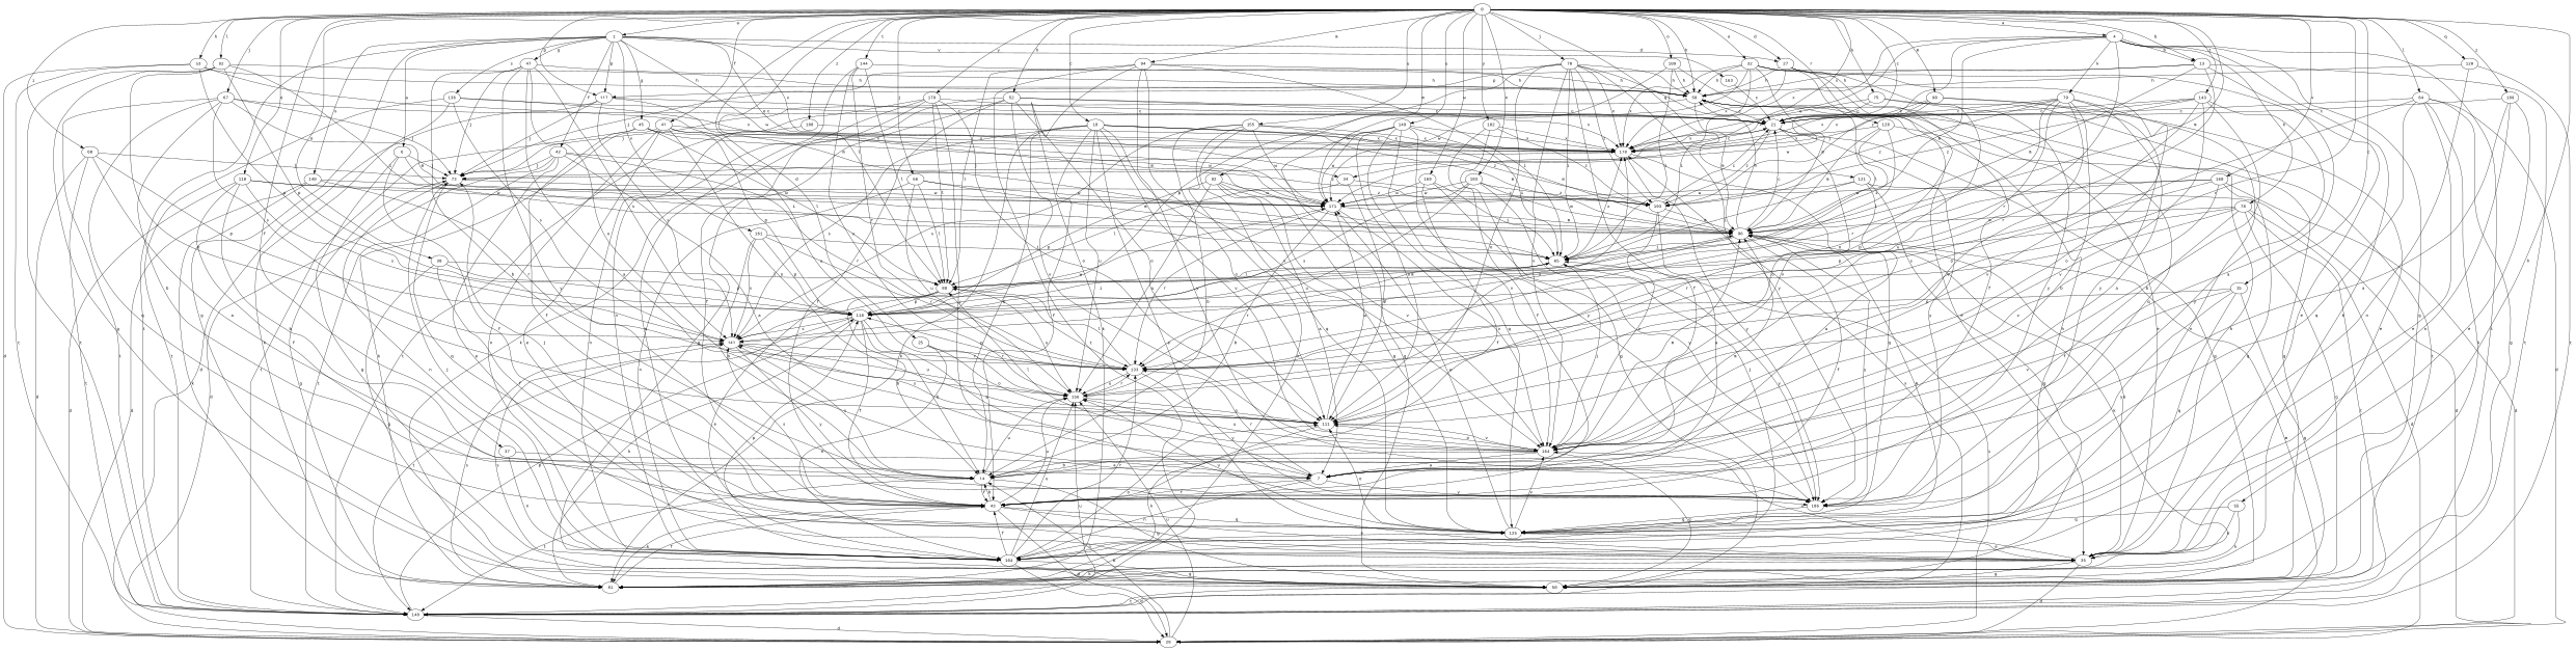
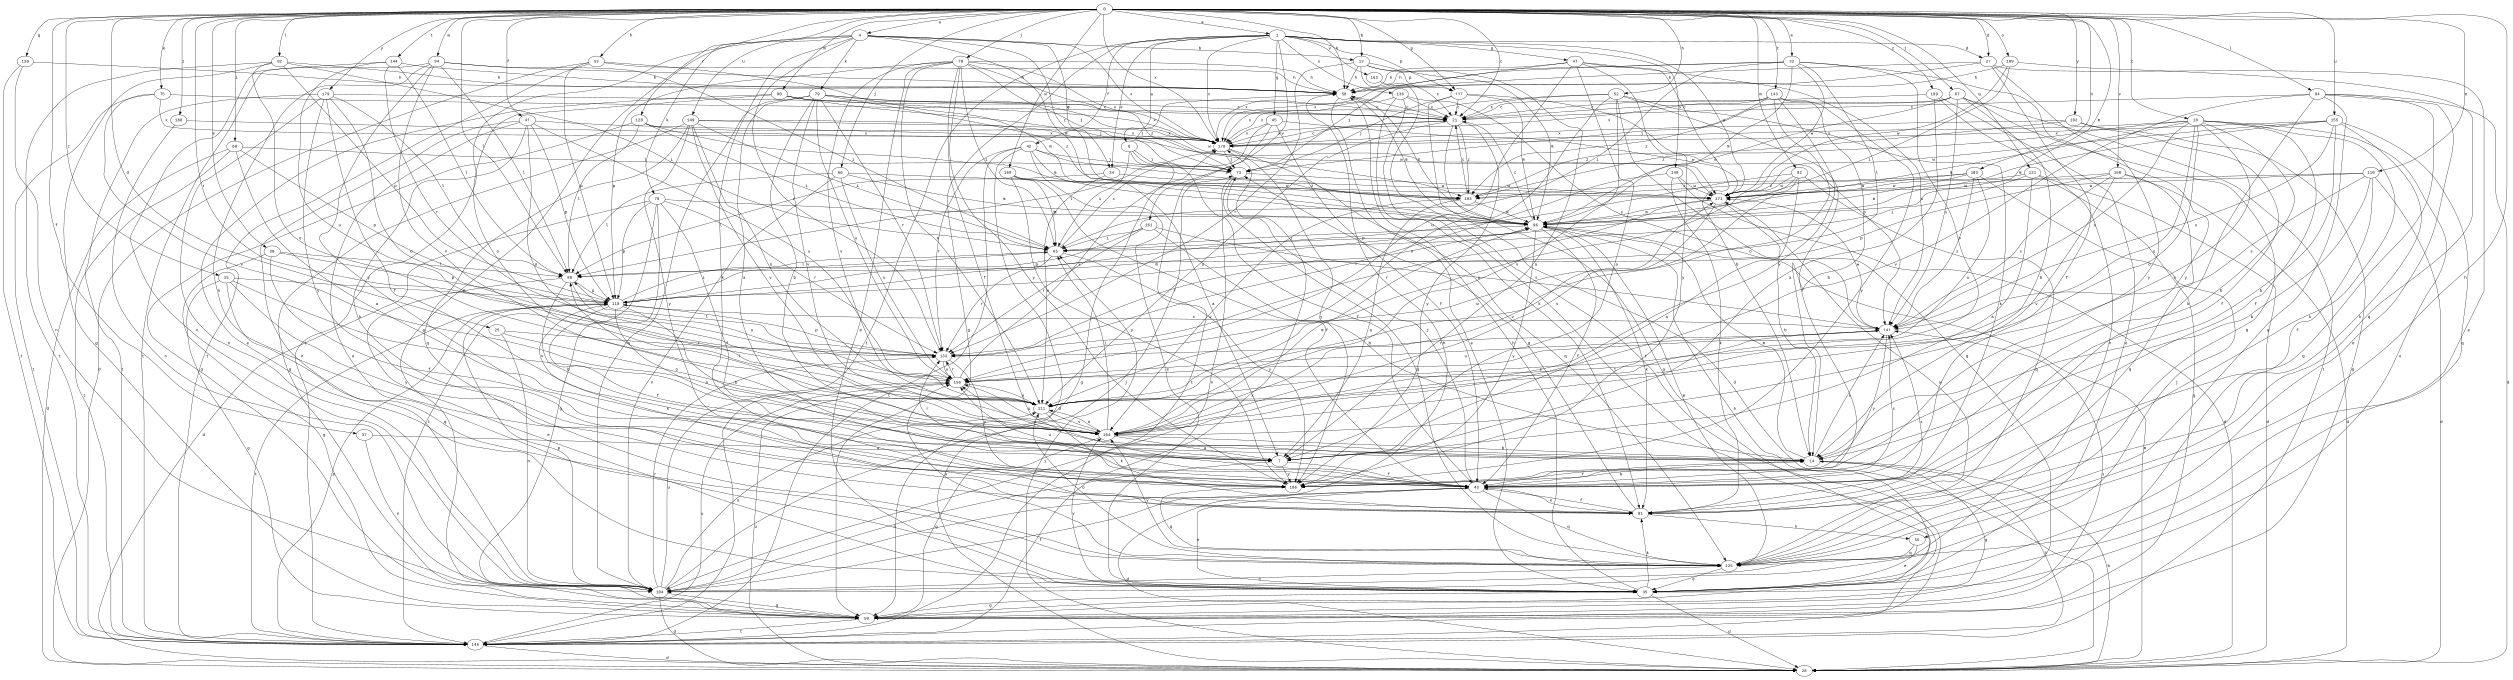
  strict digraph {
    fontname="Liberation Mono"
    node [fontname="Liberation Mono"]
    edge [fontname="Liberation Mono"]
    0
    1
    4
    13
    15
    18
    21
    25
    27
    30
    32
    37
    41
    52
    53
    55
    58
    60
    66
    67
    70
    75
    82
    84
    88
    90
    92
    94
    96
    103
    109
    110
    117
    120
    121
    128
    133
    143
    144
    149
    155
    160
    169
    178
    179
    182
    188
    189
    6
    34
    42
    45
    47
    50
    136
    140
    148
    161
    163
    171
    78
    79
    81
    193
    7
    186
    118
    125
    164
    43
    14
    141
    156
    35
    111
    104
    65
    28
    73
    0 -> 1 [label=a]
    0 -> 4 [label=a]
    0 -> 13 [label=b]
    0 -> 15 [label=c]
    0 -> 18 [label=c]
    0 -> 21 [label=c]
    0 -> 25 [label=d]
    0 -> 27 [label=d]
    0 -> 30 [label=e]
    0 -> 32 [label=e]
    0 -> 37 [label=f]
    0 -> 41 [label=f]
    0 -> 52 [label=h]
    0 -> 53 [label=h]
    0 -> 55 [label=h]
    0 -> 58 [label=h]
    0 -> 60 [label=i]
    0 -> 66 [label=j]
    0 -> 67 [label=j]
    0 -> 70 [label=j]
    0 -> 75 [label=k]
    0 -> 82 [label=l]
    0 -> 84 [label=l]
    0 -> 88 [label=l]
    0 -> 90 [label=m]
    0 -> 92 [label=m]
    0 -> 94 [label=m]
    0 -> 96 [label=m]
    0 -> 103 [label=n]
    0 -> 109 [label=o]
    0 -> 110 [label=o]
    0 -> 117 [label=p]
    0 -> 120 [label=q]
    0 -> 121 [label=q]
    0 -> 128 [label=r]
    0 -> 133 [label=r]
    0 -> 143 [label=t]
    0 -> 144 [label=t]
    0 -> 149 [label=u]
    0 -> 155 [label=u]
    0 -> 160 [label=v]
    0 -> 169 [label=w]
    0 -> 178 [label=x]
    0 -> 179 [label=y]
    0 -> 182 [label=y]
    0 -> 188 [label=z]
    0 -> 189 [label=z]
    1 -> 27 [label=d]
    1 -> 117 [label=p]
    1 -> 178 [label=x]
    1 -> 6 [label=a]
    1 -> 34 [label=e]
    1 -> 42 [label=f]
    1 -> 45 [label=g]
    1 -> 47 [label=g]
    1 -> 50 [label=g]
    1 -> 136 [label=s]
    1 -> 140 [label=s]
    1 -> 148 [label=t]
    1 -> 161 [label=v]
    1 -> 163 [label=v]
    1 -> 171 [label=w]
    4 -> 13 [label=b]
    4 -> 96 [label=m]
    4 -> 133 [label=r]
    4 -> 178 [label=x]
    4 -> 34 [label=e]
    4 -> 50 [label=g]
    4 -> 148 [label=t]
    4 -> 78 [label=k]
    4 -> 79 [label=k]
    4 -> 81 [label=k]
    4 -> 193 [label=z]
    13 -> 58 [label=h]
    13 -> 96 [label=m]
    13 -> 117 [label=p]
    13 -> 133 [label=r]
    13 -> 148 [label=t]
    13 -> 7 [label=a]
    15 -> 50 [label=g]
    15 -> 186 [label=y]
    15 -> 118 [label=p]
    15 -> 125 [label=q]
    15 -> 164 [label=v]
    18 -> 96 [label=m]
    18 -> 178 [label=x]
    18 -> 81 [label=k]
    18 -> 193 [label=z]
    18 -> 164 [label=v]
    18 -> 43 [label=f]
    18 -> 14 [label=b]
    18 -> 141 [label=s]
    18 -> 156 [label=u]
    18 -> 35 [label=e]
    18 -> 111 [label=o]
    21 -> 178 [label=x]
    21 -> 50 [label=g]
    21 -> 193 [label=z]
    21 -> 186 [label=y]
    21 -> 111 [label=o]
    25 -> 133 [label=r]
    25 -> 111 [label=o]
    25 -> 104 [label=n]
    27 -> 58 [label=h]
    27 -> 178 [label=x]
    27 -> 186 [label=y]
    27 -> 43 [label=f]
    27 -> 35 [label=e]
    30 -> 88 [label=l]
    30 -> 50 [label=g]
    30 -> 118 [label=p]
    30 -> 43 [label=f]
    32 -> 58 [label=h]
    32 -> 88 [label=l]
    32 -> 96 [label=m]
    32 -> 178 [label=x]
    32 -> 171 [label=w]
    32 -> 186 [label=y]
    32 -> 111 [label=o]
    32 -> 65 [label=i]
    37 -> 7 [label=a]
    37 -> 104 [label=n]
    41 -> 178 [label=x]
    41 -> 81 [label=k]
    41 -> 118 [label=p]
    41 -> 156 [label=u]
    41 -> 35 [label=e]
    41 -> 111 [label=o]
    41 -> 104 [label=n]
    52 -> 21 [label=c]
    52 -> 178 [label=x]
    52 -> 50 [label=g]
    52 -> 81 [label=k]
    52 -> 164 [label=v]
    52 -> 43 [label=f]
    52 -> 111 [label=o]
    53 -> 58 [label=h]
    53 -> 96 [label=m]
    53 -> 148 [label=t]
    53 -> 118 [label=p]
    53 -> 28 [label=d]
-   55 -> 81 [label=k]
+   81 -> 55 [label=k]
    55 -> 125 [label=q]
    55 -> 35 [label=e]
    58 -> 21 [label=c]
    58 -> 96 [label=m]
    58 -> 35 [label=e]
    58 -> 73 [label=j]
    60 -> 148 [label=t]
    60 -> 7 [label=a]
    60 -> 118 [label=p]
    60 -> 28 [label=d]
    60 -> 73 [label=j]
    66 -> 88 [label=l]
    66 -> 96 [label=m]
    66 -> 171 [label=w]
    66 -> 156 [label=u]
    66 -> 104 [label=n]
    67 -> 21 [label=c]
    67 -> 96 [label=m]
    67 -> 148 [label=t]
    67 -> 125 [label=q]
    67 -> 14 [label=b]
    67 -> 141 [label=s]
    67 -> 73 [label=j]
    70 -> 58 [label=h]
    70 -> 178 [label=x]
    70 -> 193 [label=z]
    70 -> 186 [label=y]
    70 -> 118 [label=p]
    70 -> 164 [label=v]
    70 -> 43 [label=f]
    70 -> 35 [label=e]
    70 -> 111 [label=o]
    70 -> 65 [label=i]
    70 -> 73 [label=j]
    75 -> 21 [label=c]
    75 -> 178 [label=x]
    75 -> 148 [label=t]
    75 -> 164 [label=v]
    82 -> 58 [label=h]
    82 -> 50 [label=g]
    82 -> 148 [label=t]
    82 -> 118 [label=p]
    82 -> 111 [label=o]
    82 -> 65 [label=i]
    84 -> 21 [label=c]
    84 -> 50 [label=g]
    84 -> 81 [label=k]
    84 -> 125 [label=q]
    84 -> 164 [label=v]
    84 -> 35 [label=e]
    84 -> 28 [label=d]
    88 -> 118 [label=p]
    88 -> 14 [label=b]
    88 -> 156 [label=u]
    88 -> 35 [label=e]
    90 -> 21 [label=c]
    90 -> 178 [label=x]
    90 -> 35 [label=e]
    90 -> 111 [label=o]
    90 -> 73 [label=j]
    92 -> 171 [label=w]
    92 -> 7 [label=a]
    92 -> 118 [label=p]
    92 -> 125 [label=q]
    92 -> 164 [label=v]
    92 -> 156 [label=u]
    94 -> 58 [label=h]
    94 -> 88 [label=l]
    94 -> 148 [label=t]
    94 -> 81 [label=k]
    94 -> 186 [label=y]
    94 -> 164 [label=v]
    94 -> 65 [label=i]
    96 -> 21 [label=c]
    96 -> 58 [label=h]
    96 -> 133 [label=r]
    96 -> 81 [label=k]
    96 -> 186 [label=y]
    96 -> 43 [label=f]
    96 -> 35 [label=e]
    96 -> 65 [label=i]
    103 -> 96 [label=m]
    103 -> 171 [label=w]
    103 -> 193 [label=z]
    103 -> 141 [label=s]
    103 -> 156 [label=u]
    103 -> 104 [label=j]
    109 -> 58 [label=h]
    109 -> 171 [label=w]
    109 -> 125 [label=q]
    109 -> 65 [label=i]
    110 -> 171 [label=w]
    110 -> 193 [label=z]
    110 -> 43 [label=f]
    110 -> 14 [label=b]
    110 -> 141 [label=s]
    110 -> 28 [label=d]
    117 -> 21 [label=c]
    117 -> 96 [label=m]
    117 -> 141 [label=s]
    117 -> 28 [label=d]
    117 -> 73 [label=j]
    120 -> 58 [label=h]
    120 -> 148 [label=t]
    120 -> 104 [label=n]
    121 -> 50 [label=g]
    121 -> 171 [label=w]
    121 -> 7 [label=a]
    121 -> 65 [label=i]
    121 -> 28 [label=d]
    128 -> 88 [label=l]
    128 -> 96 [label=m]
    128 -> 178 [label=x]
    128 -> 50 [label=g]
    128 -> 65 [label=i]
    133 -> 88 [label=l]
    133 -> 186 [label=y]
    133 -> 118 [label=p]
    133 -> 156 [label=u]
    143 -> 21 [label=c]
    143 -> 178 [label=x]
    143 -> 193 [label=z]
    143 -> 186 [label=y]
    143 -> 164 [label=v]
    143 -> 14 [label=b]
    143 -> 111 [label=o]
    144 -> 58 [label=h]
    144 -> 88 [label=l]
    144 -> 133 [label=r]
    144 -> 156 [label=u]
    144 -> 104 [label=n]
    149 -> 178 [label=x]
    149 -> 50 [label=g]
    149 -> 171 [label=w]
    149 -> 186 [label=y]
    149 -> 125 [label=q]
    149 -> 164 [label=v]
    149 -> 111 [label=o]
    149 -> 65 [label=i]
    155 -> 96 [label=m]
    155 -> 178 [label=x]
    155 -> 171 [label=w]
    155 -> 81 [label=k]
    155 -> 125 [label=q]
    155 -> 14 [label=b]
    155 -> 141 [label=s]
    160 -> 171 [label=w]
    160 -> 118 [label=p]
    160 -> 125 [label=q]
    160 -> 164 [label=v]
    160 -> 141 [label=s]
    160 -> 28 [label=d]
    169 -> 171 [label=w]
    169 -> 186 [label=y]
    169 -> 43 [label=f]
    169 -> 65 [label=i]
    178 -> 21 [label=c]
    178 -> 186 [label=y]
    178 -> 125 [label=q]
    178 -> 73 [label=j]
    179 -> 21 [label=c]
    179 -> 88 [label=l]
    179 -> 148 [label=t]
    179 -> 186 [label=y]
    179 -> 43 [label=f]
    179 -> 111 [label=o]
    179 -> 104 [label=n]
    182 -> 178 [label=x]
    182 -> 50 [label=g]
    182 -> 193 [label=z]
    182 -> 43 [label=f]
    188 -> 178 [label=x]
    188 -> 104 [label=n]
    189 -> 21 [label=c]
    189 -> 7 [label=a]
    189 -> 35 [label=e]
    189 -> 104 [label=n]
    6 -> 50 [label=g]
    6 -> 43 [label=f]
    6 -> 65 [label=i]
    6 -> 73 [label=j]
    34 -> 88 [label=l]
    34 -> 193 [label=z]
    34 -> 111 [label=o]
    42 -> 133 [label=r]
    42 -> 148 [label=t]
    42 -> 193 [label=z]
    42 -> 7 [label=a]
    42 -> 35 [label=e]
    42 -> 28 [label=d]
    42 -> 73 [label=j]
    45 -> 88 [label=l]
    45 -> 178 [label=x]
    45 -> 148 [label=t]
    45 -> 171 [label=w]
    45 -> 43 [label=f]
    47 -> 58 [label=h]
    47 -> 7 [label=a]
    47 -> 186 [label=y]
    47 -> 14 [label=b]
    47 -> 141 [label=s]
    47 -> 156 [label=u]
    47 -> 73 [label=j]
    50 -> 148 [label=t]
    50 -> 141 [label=s]
    136 -> 21 [label=c]
    136 -> 178 [label=x]
    136 -> 148 [label=t]
    136 -> 81 [label=k]
    136 -> 141 [label=s]
    140 -> 133 [label=r]
    140 -> 171 [label=w]
    140 -> 81 [label=k]
    140 -> 28 [label=d]
    148 -> 178 [label=x]
    148 -> 118 [label=p]
    148 -> 156 [label=u]
    148 -> 28 [label=d]
    161 -> 133 [label=r]
    161 -> 118 [label=p]
    161 -> 14 [label=b]
    161 -> 141 [label=s]
    161 -> 65 [label=i]
    163 -> 21 [label=c]
    171 -> 96 [label=m]
    171 -> 133 [label=r]
    171 -> 164 [label=v]
    171 -> 14 [label=b]
    78 -> 96 [label=m]
    78 -> 133 [label=r]
    78 -> 50 [label=g]
    78 -> 148 [label=t]
    78 -> 118 [label=p]
    78 -> 43 [label=f]
    78 -> 28 [label=d]
    79 -> 21 [label=c]
    79 -> 133 [label=r]
    79 -> 171 [label=w]
    79 -> 193 [label=z]
    79 -> 7 [label=a]
    79 -> 164 [label=v]
    79 -> 14 [label=b]
    79 -> 156 [label=u]
    79 -> 104 [label=n]
    81 -> 43 [label=f]
    81 -> 141 [label=s]
    81 -> 73 [label=g]
    193 -> 21 [label=c]
    193 -> 96 [label=m]
    193 -> 7 [label=a]
    193 -> 164 [label=v]
    7 -> 133 [label=r]
    7 -> 186 [label=y]
    7 -> 43 [label=f]
    7 -> 104 [label=n]
    186 -> 125 [label=q]
    118 -> 96 [label=m]
    118 -> 148 [label=t]
    118 -> 81 [label=k]
    118 -> 7 [label=a]
    118 -> 43 [label=f]
    118 -> 14 [label=b]
    118 -> 141 [label=s]
    118 -> 65 [label=i]
    125 -> 96 [label=m]
    125 -> 171 [label=w]
    125 -> 164 [label=v]
    125 -> 156 [label=u]
    125 -> 35 [label=e]
    125 -> 111 [label=o]
    125 -> 104 [label=n]
    164 -> 88 [label=l]
    164 -> 96 [label=m]
    164 -> 50 [label=g]
    164 -> 7 [label=a]
    164 -> 14 [label=b]
    164 -> 156 [label=u]
    164 -> 111 [label=o]
    164 -> 65 [label=i]
    43 -> 81 [label=k]
    43 -> 125 [label=q]
    43 -> 14 [label=b]
    43 -> 141 [label=s]
    43 -> 156 [label=u]
    43 -> 35 [label=e]
    43 -> 28 [label=d]
    43 -> 73 [label=j]
    14 -> 96 [label=m]
    14 -> 50 [label=g]
    14 -> 148 [label=t]
    14 -> 43 [label=f]
    14 -> 141 [label=s]
    14 -> 156 [label=u]
    141 -> 133 [label=r]
    141 -> 171 [label=w]
    141 -> 186 [label=y]
    141 -> 156 [label=u]
    156 -> 133 [label=r]
    156 -> 178 [label=x]
    156 -> 111 [label=o]
    35 -> 58 [label=h]
    35 -> 50 [label=g]
    35 -> 81 [label=k]
    35 -> 164 [label=v]
    35 -> 28 [label=d]
    111 -> 171 [label=w]
    111 -> 81 [label=k]
    111 -> 164 [label=v]
    111 -> 141 [label=s]
    104 -> 58 [label=h]
    104 -> 133 [label=r]
    104 -> 50 [label=g]
    104 -> 118 [label=p]
    104 -> 43 [label=f]
    104 -> 156 [label=u]
    104 -> 111 [label=o]
    104 -> 28 [label=d]
    104 -> 73 [label=j]
    65 -> 88 [label=l]
    65 -> 133 [label=r]
    65 -> 178 [label=x]
    65 -> 186 [label=y]
    28 -> 96 [label=m]
    28 -> 14 [label=b]
    28 -> 156 [label=u]
    28 -> 65 [label=i]
    73 -> 171 [label=w]
    73 -> 125 [label=q]
    73 -> 104 [label=n]
  }
